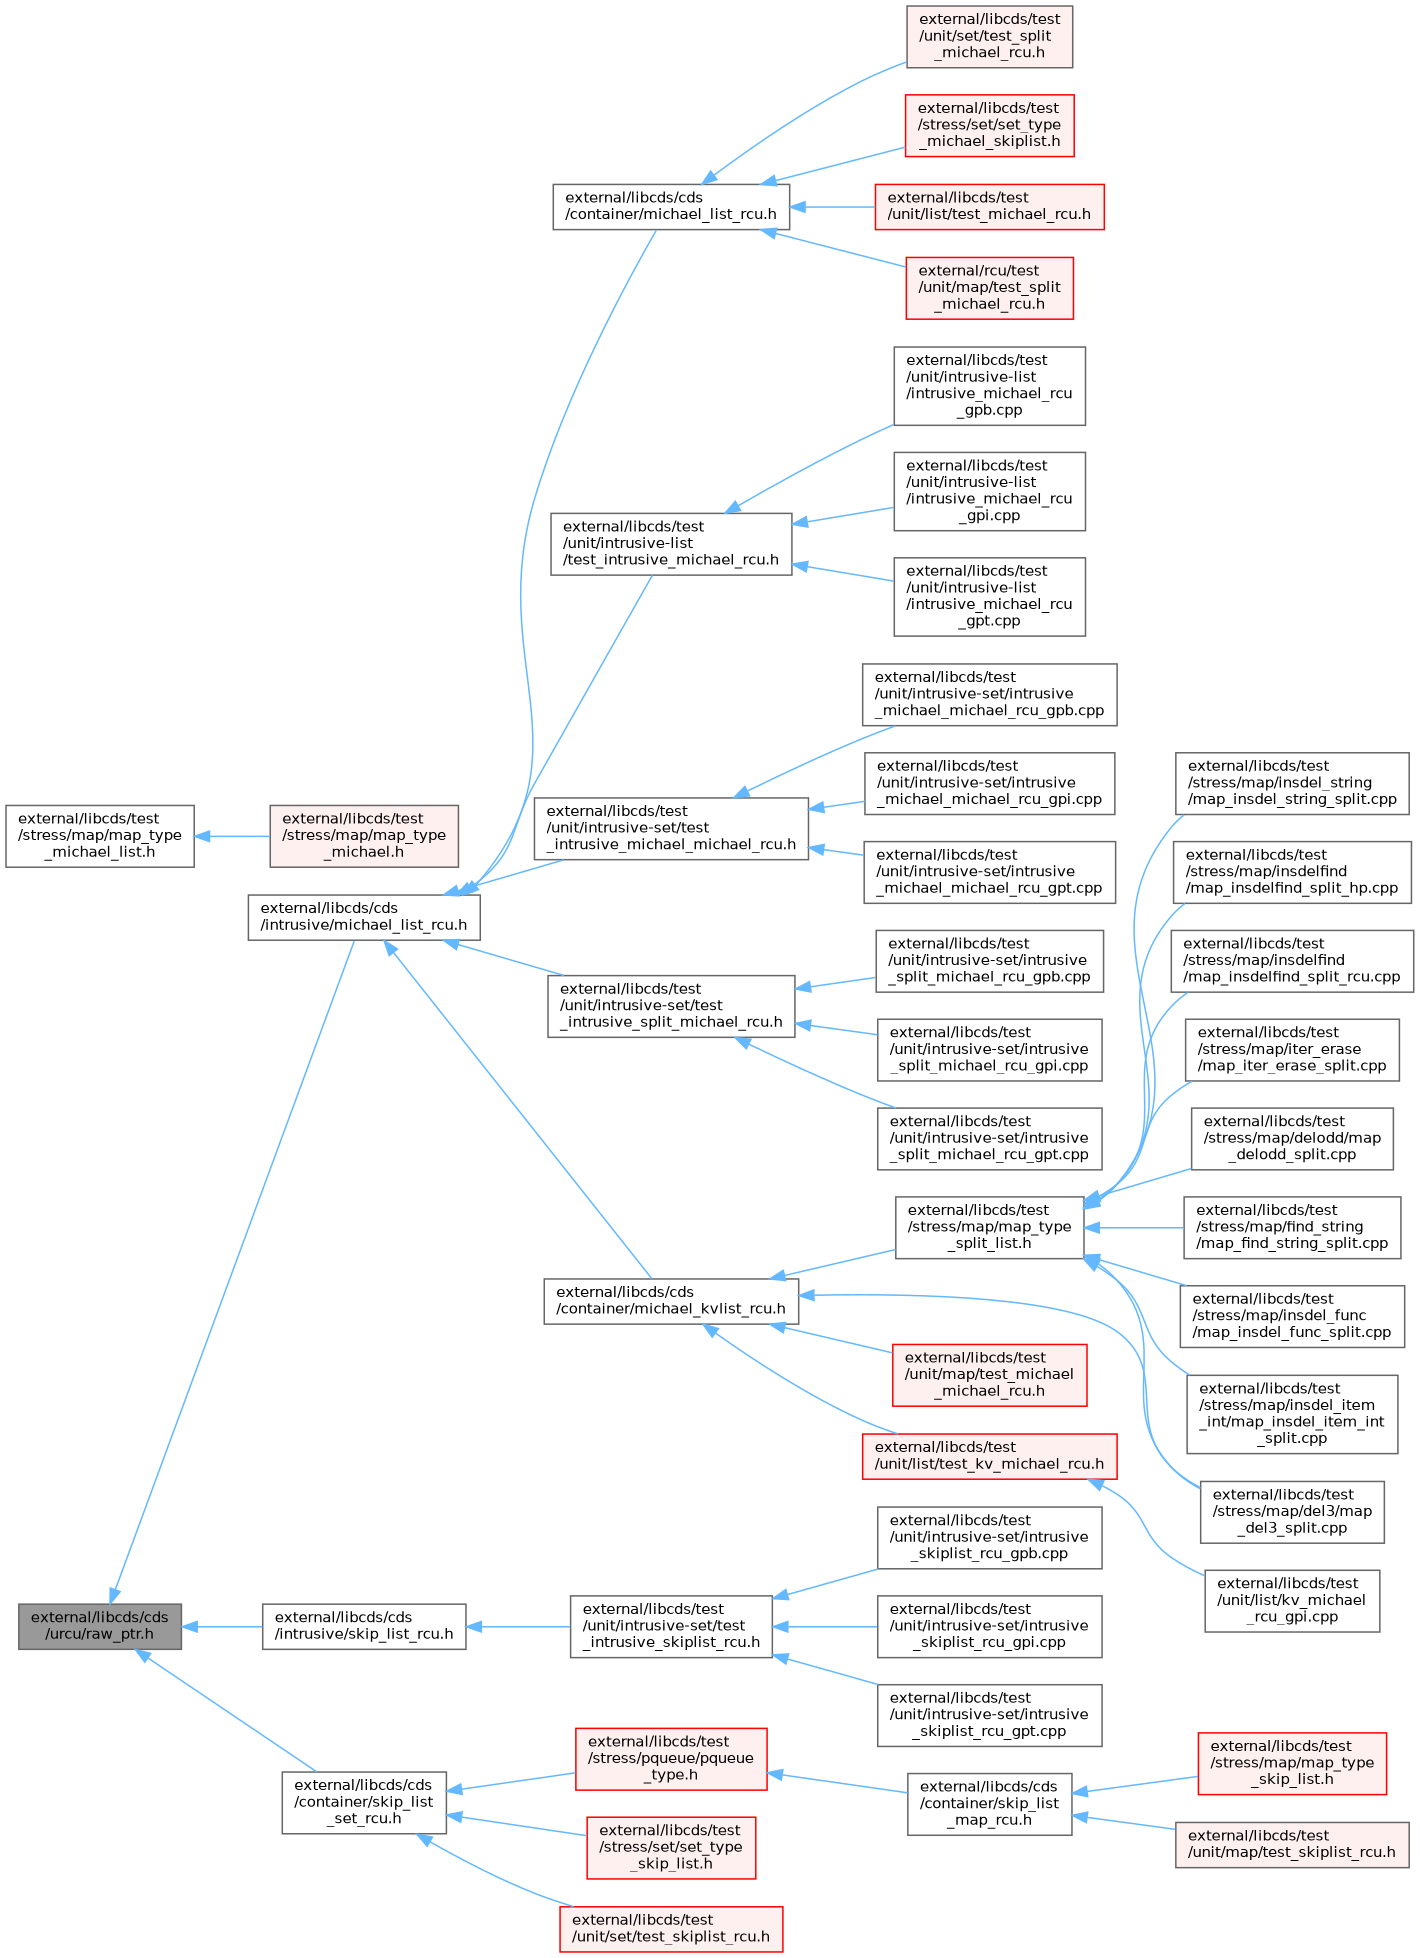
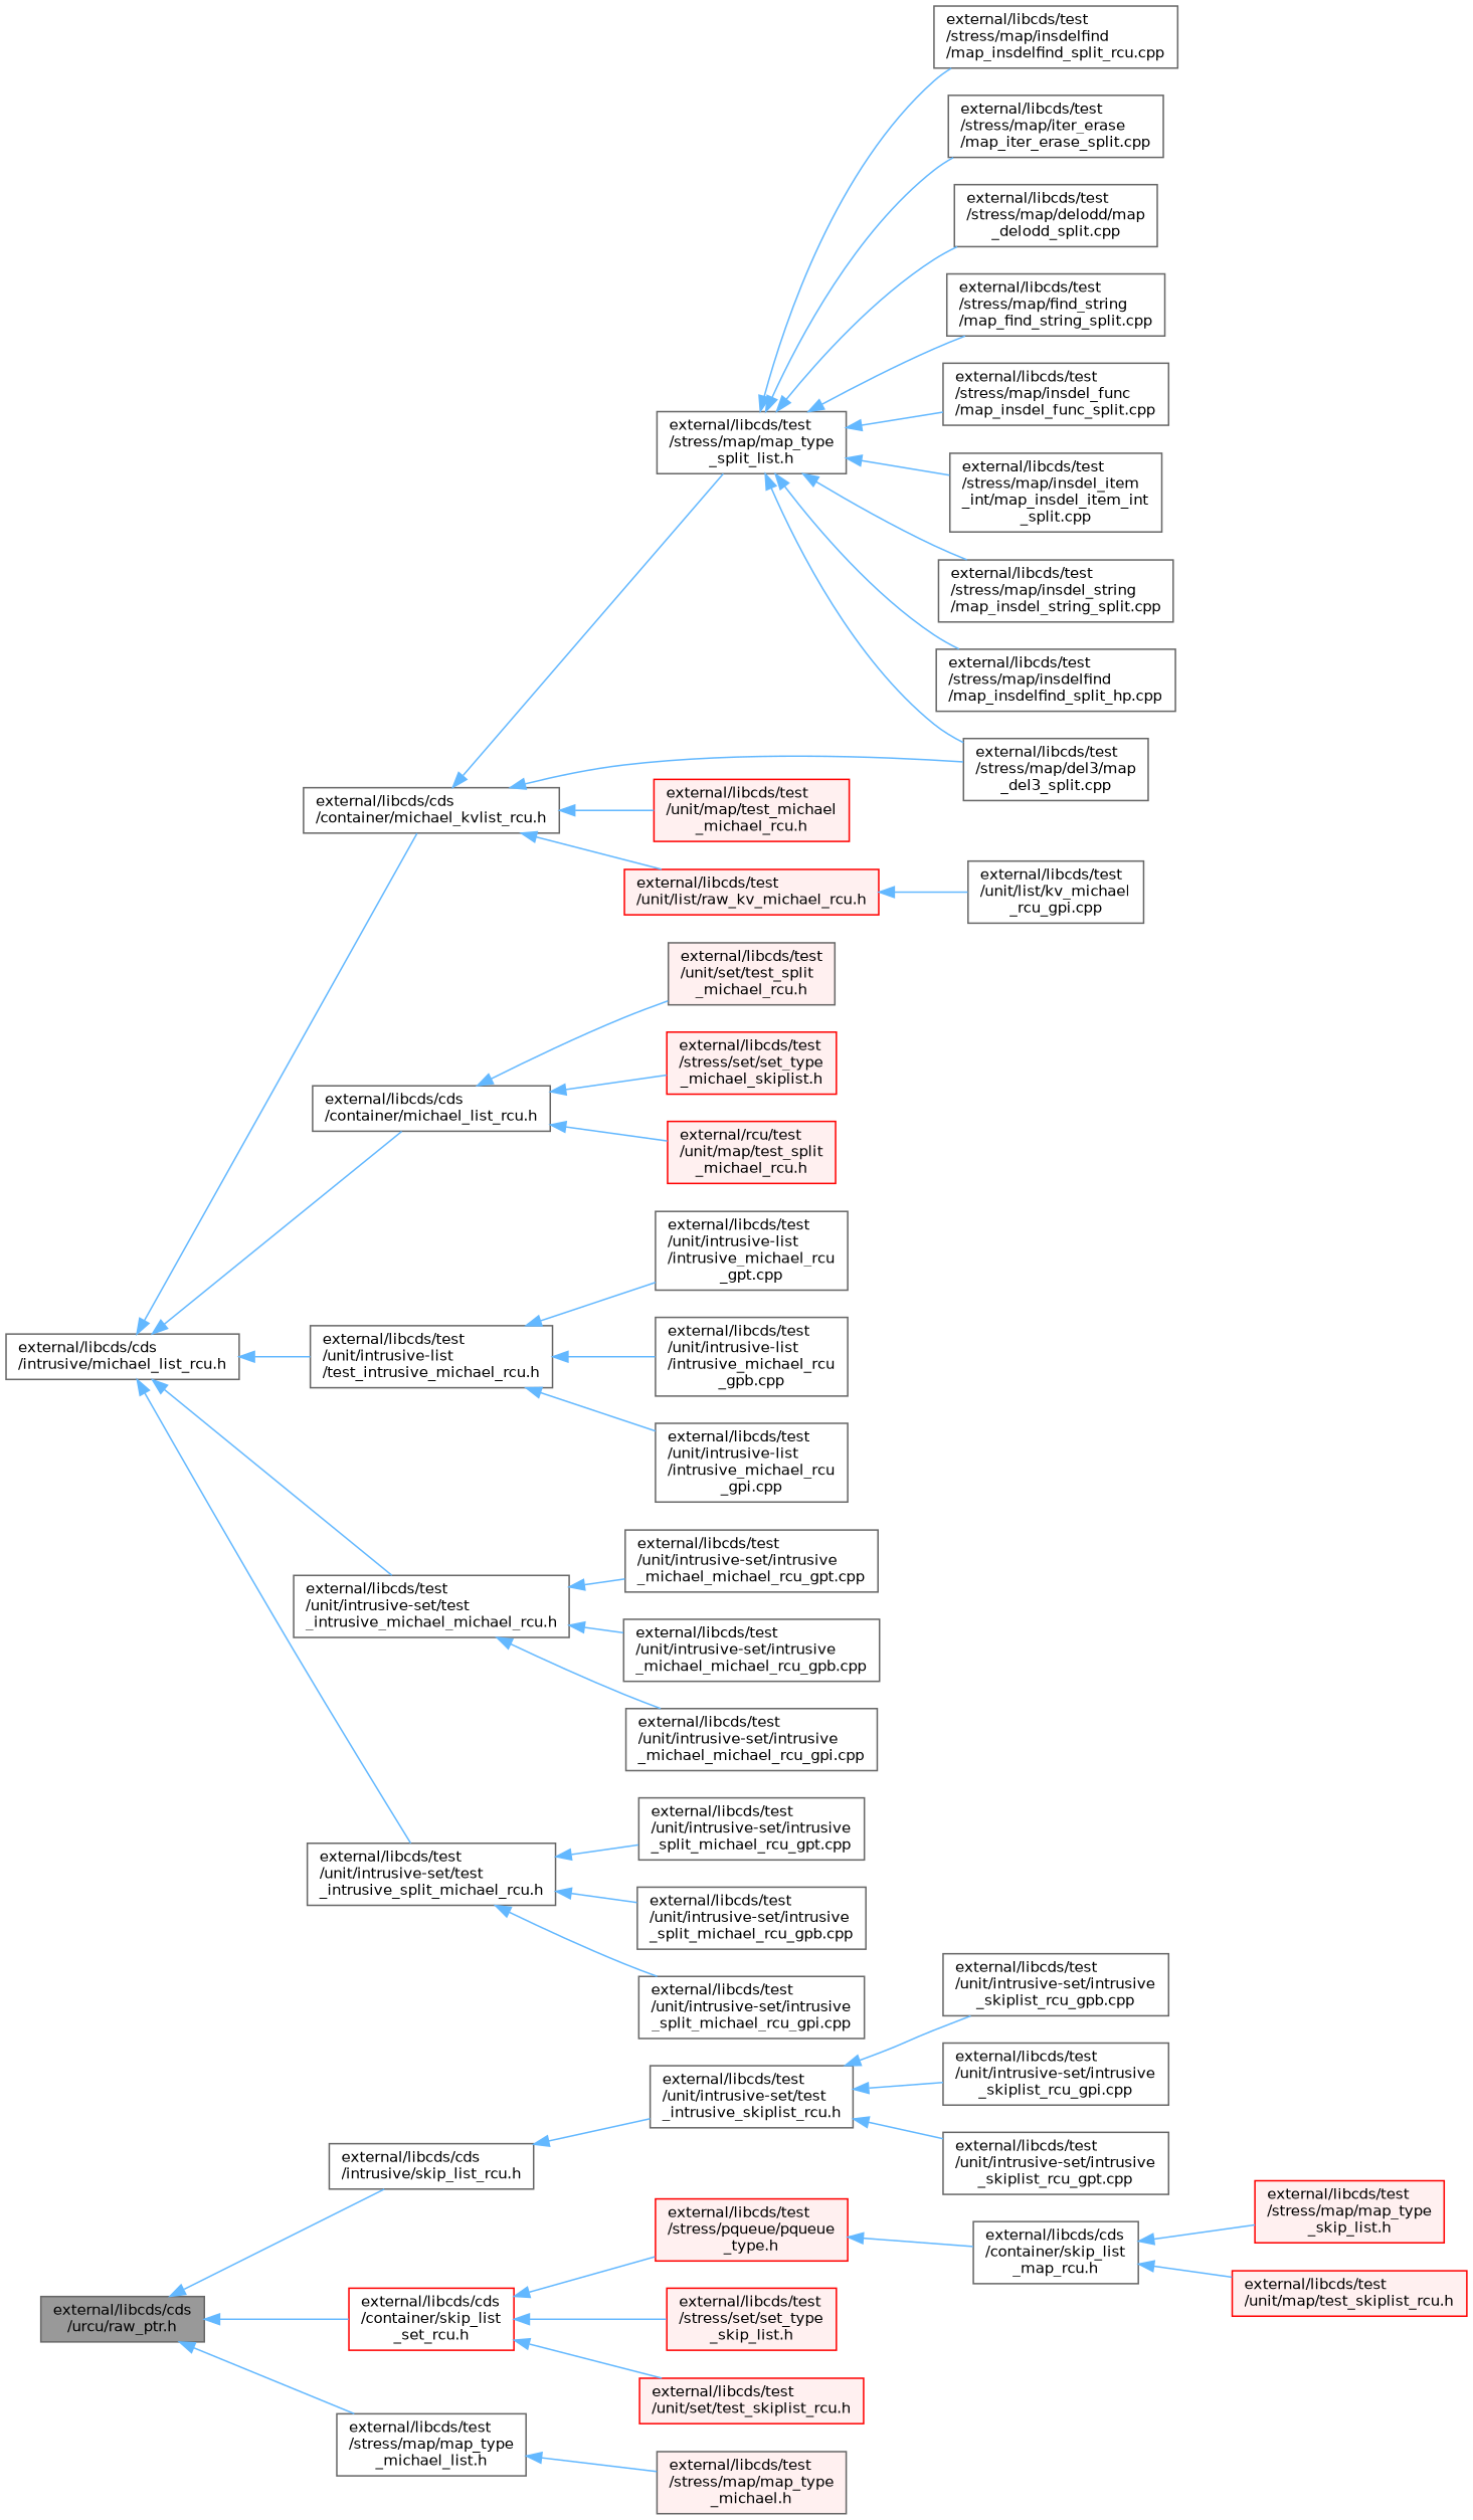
  digraph {
    fontname="DejaVu Sans"
    rankdir=LR
    node [color=grey40 fillcolor=white fontname="DejaVu Sans" fontsize=10 shape=box style=filled]
    edge [color=steelblue1 dir=back fontname="DejaVu Sans" fontsize=10 labelfontname=Helvetica labelfontsize=10 style=solid]
    n1 [color=gray40 fillcolor=grey60 fontcolor=black height=0.2 label="external/libcds/cds\l/urcu/raw_ptr.h" width=0.4]
    n2 [height=0.2 label="external/libcds/cds\l/intrusive/michael_list_rcu.h" width=0.4]
    n3 [height=0.2 label="external/libcds/cds\l/intrusive/skip_list_rcu.h" width=0.4]
-   n4 [height=0.2 label="external/libcds/cds\l/container/skip_list\l_set_rcu.h" width=0.4]
+   n4 [color=red height=0.2 label="external/libcds/cds\l/container/skip_list\l_set_rcu.h" width=0.4]
    n5 [height=0.2 label="external/libcds/cds\l/container/michael_kvlist_rcu.h" width=0.4]
    n6 [height=0.2 label="external/libcds/cds\l/container/michael_list_rcu.h" width=0.4]
    n7 [height=0.2 label="external/libcds/test\l/unit/intrusive-list\l/test_intrusive_michael_rcu.h" width=0.4]
    n8 [height=0.2 label="external/libcds/test\l/unit/intrusive-set/test\l_intrusive_michael_michael_rcu.h" width=0.4]
    n9 [height=0.2 label="external/libcds/test\l/unit/intrusive-set/test\l_intrusive_split_michael_rcu.h" width=0.4]
    n10 [height=0.2 label="external/libcds/test\l/unit/intrusive-set/test\l_intrusive_skiplist_rcu.h" width=0.4]
    n11 [height=0.2 label="external/libcds/test\l/stress/map/map_type\l_split_list.h" width=0.4]
-   n12 [color=red fillcolor="#FFF0F0" height=0.2 label="external/libcds/test\l/unit/list/test_kv_michael_rcu.h" width=0.4]
+   n12 [color=red fillcolor="#FFF0F0" height=0.2 label="external/libcds/test\l/unit/list/raw_kv_michael_rcu.h" width=0.4]
    n13 [color=red fillcolor="#FFF0F0" height=0.2 label="external/libcds/test\l/unit/map/test_michael\l_michael_rcu.h" width=0.4]
    n14 [height=0.2 label="external/libcds/test\l/stress/map/del3/map\l_del3_split.cpp" width=0.4]
    n15 [color=red fillcolor="#FFF0F0" height=0.2 label="external/libcds/test\l/stress/set/set_type\l_michael_skiplist.h" width=0.4]
-   n16 [color=red fillcolor="#FFF0F0" height=0.2 label="external/libcds/test\l/unit/list/test_michael_rcu.h" width=0.4]
    n17 [color=red fillcolor="#FFF0F0" height=0.2 label="external/rcu/test\l/unit/map/test_split\l_michael_rcu.h" width=0.4]
    n18 [fillcolor="#FFF0F0" height=0.2 label="external/libcds/test\l/unit/set/test_split\l_michael_rcu.h" width=0.4]
    n19 [height=0.2 label="external/libcds/test\l/unit/intrusive-list\l/intrusive_michael_rcu\l_gpb.cpp" width=0.4]
    n20 [height=0.2 label="external/libcds/test\l/unit/intrusive-list\l/intrusive_michael_rcu\l_gpi.cpp" width=0.4]
    n21 [height=0.2 label="external/libcds/test\l/unit/intrusive-list\l/intrusive_michael_rcu\l_gpt.cpp" width=0.4]
    n22 [height=0.2 label="external/libcds/test\l/unit/intrusive-set/intrusive\l_michael_michael_rcu_gpb.cpp" width=0.4]
    n23 [height=0.2 label="external/libcds/test\l/unit/intrusive-set/intrusive\l_michael_michael_rcu_gpi.cpp" width=0.4]
    n24 [height=0.2 label="external/libcds/test\l/unit/intrusive-set/intrusive\l_michael_michael_rcu_gpt.cpp" width=0.4]
    n25 [height=0.2 label="external/libcds/test\l/unit/intrusive-set/intrusive\l_split_michael_rcu_gpb.cpp" width=0.4]
    n26 [height=0.2 label="external/libcds/test\l/unit/intrusive-set/intrusive\l_split_michael_rcu_gpi.cpp" width=0.4]
    n27 [height=0.2 label="external/libcds/test\l/unit/intrusive-set/intrusive\l_split_michael_rcu_gpt.cpp" width=0.4]
    n28 [height=0.2 label="external/libcds/test\l/stress/map/map_type\l_michael_list.h" width=0.4]
    n29 [fillcolor="#FFF0F0" height=0.2 label="external/libcds/test\l/stress/map/map_type\l_michael.h" width=0.4]
    n30 [height=0.2 label="external/libcds/test\l/stress/map/delodd/map\l_delodd_split.cpp" width=0.4]
    n31 [height=0.2 label="external/libcds/test\l/stress/map/find_string\l/map_find_string_split.cpp" width=0.4]
    n32 [height=0.2 label="external/libcds/test\l/stress/map/insdel_func\l/map_insdel_func_split.cpp" width=0.4]
    n33 [height=0.2 label="external/libcds/test\l/stress/map/insdel_item\l_int/map_insdel_item_int\l_split.cpp" width=0.4]
    n34 [height=0.2 label="external/libcds/test\l/stress/map/insdel_string\l/map_insdel_string_split.cpp" width=0.4]
    n35 [height=0.2 label="external/libcds/test\l/stress/map/insdelfind\l/map_insdelfind_split_hp.cpp" width=0.4]
    n36 [height=0.2 label="external/libcds/test\l/stress/map/insdelfind\l/map_insdelfind_split_rcu.cpp" width=0.4]
    n37 [height=0.2 label="external/libcds/test\l/stress/map/iter_erase\l/map_iter_erase_split.cpp" width=0.4]
    n38 [height=0.2 label="external/libcds/test\l/unit/list/kv_michael\l_rcu_gpi.cpp" width=0.4]
    n39 [height=0.2 label="external/libcds/cds\l/container/skip_list\l_map_rcu.h" width=0.4]
    n40 [color=red fillcolor="#FFF0F0" height=0.2 label="external/libcds/test\l/stress/map/map_type\l_skip_list.h" width=0.4]
-   n41 [fillcolor="#FFF0F0" height=0.2 label="external/libcds/test\l/unit/map/test_skiplist_rcu.h" width=0.4]
+   n41 [color=red fillcolor="#FFF0F0" height=0.2 label="external/libcds/test\l/unit/map/test_skiplist_rcu.h" width=0.4]
    n42 [color=red fillcolor="#FFF0F0" height=0.2 label="external/libcds/test\l/stress/pqueue/pqueue\l_type.h" width=0.4]
    n43 [color=red fillcolor="#FFF0F0" height=0.2 label="external/libcds/test\l/stress/set/set_type\l_skip_list.h" width=0.4]
    n44 [color=red fillcolor="#FFF0F0" height=0.2 label="external/libcds/test\l/unit/set/test_skiplist_rcu.h" width=0.4]
    n45 [height=0.2 label="external/libcds/test\l/unit/intrusive-set/intrusive\l_skiplist_rcu_gpb.cpp" width=0.4]
    n46 [height=0.2 label="external/libcds/test\l/unit/intrusive-set/intrusive\l_skiplist_rcu_gpi.cpp" width=0.4]
    n47 [height=0.2 label="external/libcds/test\l/unit/intrusive-set/intrusive\l_skiplist_rcu_gpt.cpp" width=0.4]
-   n1 -> n2
+   n1 -> n28
    n1 -> n3
    n1 -> n4
    n2 -> n5
    n2 -> n6
    n2 -> n7
    n2 -> n8
    n2 -> n9
    n3 -> n10
    n4 -> n42
    n4 -> n43
    n4 -> n44
    n5 -> n11
    n5 -> n12
    n5 -> n13
    n5 -> n14
    n6 -> n15
-   n6 -> n16
    n6 -> n17
    n6 -> n18
    n7 -> n19
    n7 -> n20
    n7 -> n21
    n8 -> n22
    n8 -> n23
    n8 -> n24
    n9 -> n25
    n9 -> n26
    n9 -> n27
    n10 -> n45
    n10 -> n46
    n10 -> n47
    n11 -> n14
    n11 -> n30
    n11 -> n31
    n11 -> n32
    n11 -> n33
    n11 -> n34
    n11 -> n35
    n11 -> n36
    n11 -> n37
    n12 -> n38
    n28 -> n29
    n39 -> n40
    n39 -> n41
    n42 -> n39
  }
